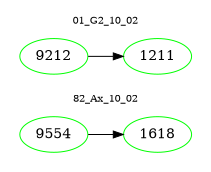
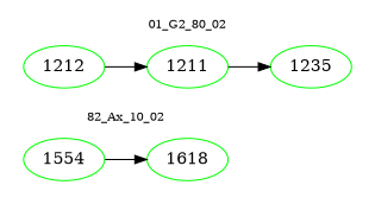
  digraph {
    rankdir=LR
    node [color=green]
    edge [color=black]
-   n1 [label=9554]
+   n1 [label=1554]
    n2 [label=1618]
-   n3 [label=9212]
+   n3 [label=1212]
    n4 [label=1211]
+   n5 [label=1235]
    subgraph cluster_1 {
      color=white
      fontsize=10
      label="82_Ax_10_02"
      n1
      n2
    }
    subgraph cluster_2 {
      color=white
      fontsize=10
-     label="01_G2_10_02"
+     label="01_G2_80_02"
      n3
      n4
+     n5
    }
    n1 -> n2
    n3 -> n4
+   n4 -> n5
  }
